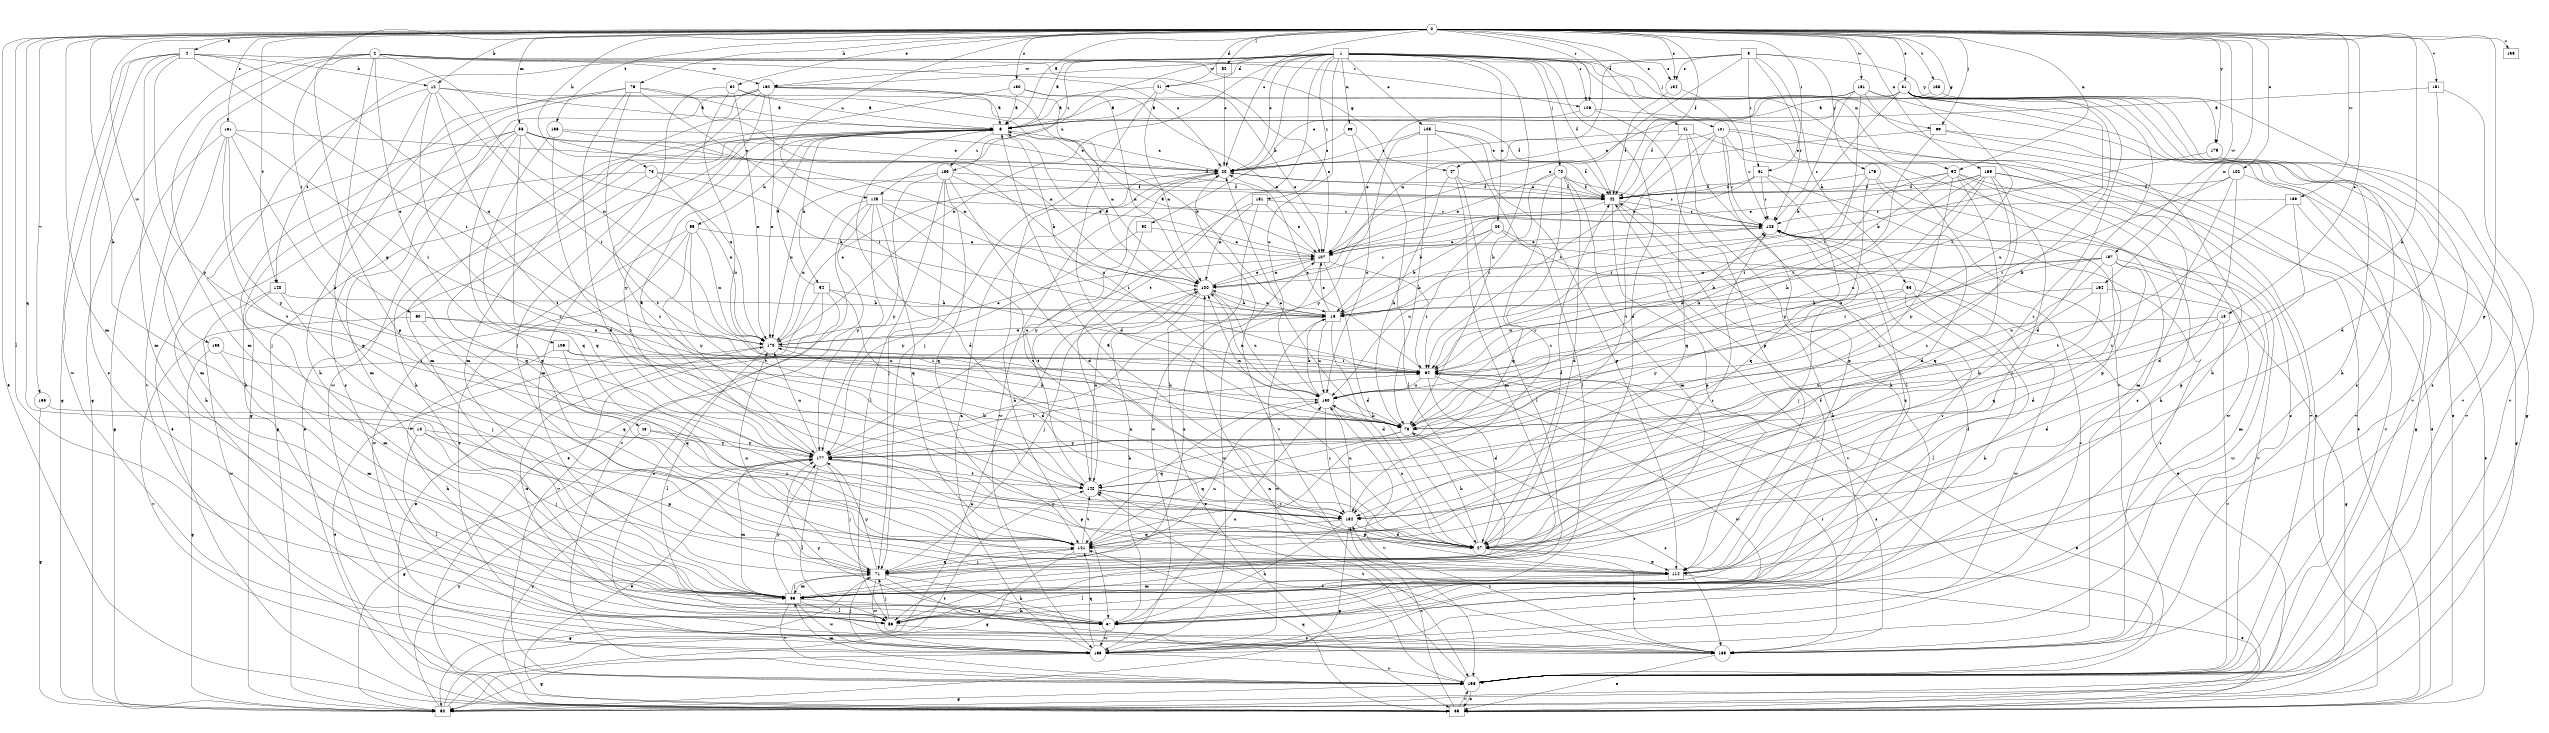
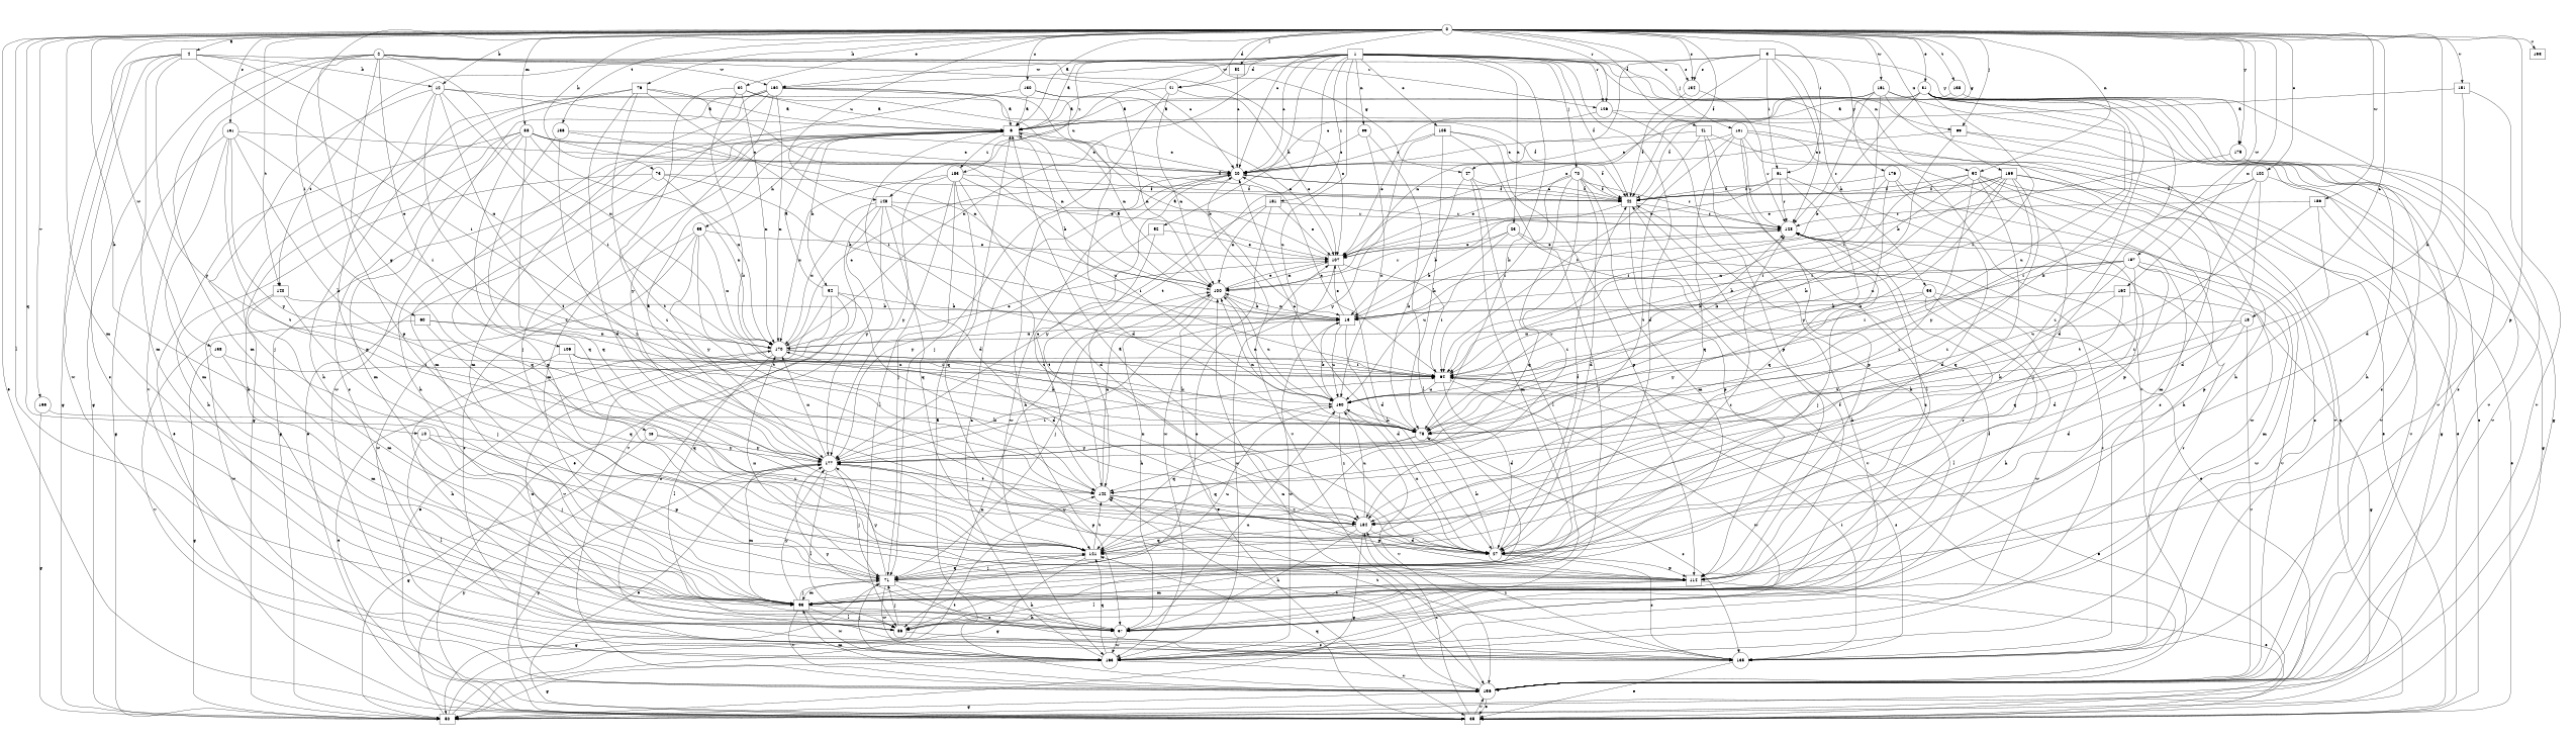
  strict digraph {
    node [shape=circle]
    4 [shape=box]
    0
    6 [shape=box]
    10
    12
    18
    20
    21
    31
    32
    35 [shape=box]
    41 [shape=box]
    42 [shape=box]
    47
    60 [shape=box]
    61 [shape=box]
    69 [shape=box]
    73
    76 [shape=box]
    78
    82 [shape=box]
    86
    88
    93 [shape=box]
    94
    101
    102
    114 [shape=box]
    121 [shape=box]
    126
    130
    131
    134
    136
    138
    140 [shape=box]
    148 [shape=box]
    151 [shape=box]
    153 [shape=box]
    155
    157
    158
    159 [shape=box]
    161
    164 [shape=box]
    169 [shape=box]
    175
    170
    50 [shape=box]
    107 [shape=box]
    64 [shape=box]
    135
    163
    177
    27
    150
    183
    54 [shape=box]
    55
    57
    71 [shape=box]
    142
    184
    156
    100
    13 [shape=box]
    128
    1 [shape=box]
    23
    52 [shape=box]
    70
    99
    105 [shape=box]
    162
    181 [shape=box]
    2
    48
    106 [shape=box]
    3 [shape=box]
    53
    176
    4 -> 12 [label=b]
    4 -> 93 [label=m]
    4 -> 170 [label=x]
    4 -> 50 [label=g]
    4 -> 107 [label=o]
    4 -> 64 [label=i]
    4 -> 135 [label=s]
    4 -> 163 [label=w]
    4 -> 177 [label=y]
    0 -> 4 [label=a]
    0 -> 6 [label=a]
    0 -> 10 [label=b]
    0 -> 12 [label=b]
    0 -> 18 [label=c]
    0 -> 20 [label=c]
    0 -> 21 [label=d]
    0 -> 31 [label=e]
    0 -> 32 [label=e]
    0 -> 35 [label=e]
    0 -> 41 [label=f]
    0 -> 42 [label=f]
    0 -> 47 [label=g]
    0 -> 60 [label=i]
    0 -> 61 [label=i]
    0 -> 69 [label=j]
    0 -> 73 [label=k]
    0 -> 76 [label=k]
    0 -> 78 [label=k]
    0 -> 82 [label=l]
    0 -> 86 [label=l]
    0 -> 88 [label=m]
    0 -> 93 [label=m]
    0 -> 94 [label=n]
    0 -> 101 [label=o]
    0 -> 102 [label=o]
    0 -> 114 [label=p]
    0 -> 121 [label=q]
    0 -> 126 [label=r]
    0 -> 130 [label=s]
    0 -> 131 [label=s]
    0 -> 134 [label=s]
    0 -> 136 [label=t]
    0 -> 138 [label=t]
    0 -> 140 [label=t]
    0 -> 148 [label=u]
    0 -> 151 [label=v]
    0 -> 153 [label=v]
    0 -> 155 [label=v]
    0 -> 157 [label=w]
    0 -> 158 [label=w]
    0 -> 159 [label=w]
    0 -> 161 [label=w]
    0 -> 164 [label=x]
    0 -> 169 [label=x]
    0 -> 175 [label=y]
    6 -> 20 [label=c]
    6 -> 35 [label=e]
    6 -> 93 [label=m]
    6 -> 50 [label=g]
    6 -> 27 [label=d]
    6 -> 150 [label=u]
    6 -> 183 [label=z]
    6 -> 54 [label=h]
    6 -> 55 [label=h]
    6 -> 57 [label=h]
    10 -> 86 [label=l]
    10 -> 114 [label=p]
    10 -> 177 [label=y]
    10 -> 71 [label=j]
    12 -> 6 [label=a]
    12 -> 42 [label=f]
    12 -> 114 [label=p]
    12 -> 64 [label=i]
    12 -> 71 [label=j]
    12 -> 142 [label=t]
    12 -> 184 [label=z]
    18 -> 78 [label=k]
    18 -> 170 [label=x]
    18 -> 27 [label=d]
    18 -> 156 [label=v]
    20 -> 42 [label=f]
    20 -> 163 [label=w]
    20 -> 57 [label=h]
    20 -> 156 [label=v]
    21 -> 6 [label=a]
    21 -> 107 [label=o]
    21 -> 71 [label=j]
    21 -> 100 [label=n]
    31 -> 6 [label=a]
    31 -> 20 [label=c]
    31 -> 78 [label=k]
    31 -> 50 [label=g]
    31 -> 64 [label=i]
    31 -> 135 [label=s]
    31 -> 27 [label=d]
    31 -> 150 [label=u]
    31 -> 57 [label=h]
    31 -> 184 [label=z]
    31 -> 156 [label=v]
    31 -> 13 [label=b]
    32 -> 6 [label=a]
    32 -> 78 [label=k]
    32 -> 170 [label=x]
    32 -> 184 [label=z]
    32 -> 100 [label=n]
    35 -> 121 [label=q]
    35 -> 177 [label=y]
    35 -> 184 [label=z]
    35 -> 156 [label=v]
    41 -> 20 [label=c]
    41 -> 35 [label=e]
    41 -> 86 [label=l]
    41 -> 64 [label=t]
    41 -> 57 [label=h]
    42 -> 20 [label=c]
    42 -> 114 [label=p]
    42 -> 57 [label=h]
    42 -> 13 [label=b]
    42 -> 128 [label=r]
    47 -> 42 [label=f]
    47 -> 78 [label=k]
    47 -> 86 [label=l]
    47 -> 93 [label=m]
    60 -> 121 [label=q]
    60 -> 170 [label=x]
    60 -> 150 [label=u]
    60 -> 156 [label=v]
    61 -> 42 [label=f]
    61 -> 121 [label=q]
    61 -> 107 [label=o]
    61 -> 27 [label=d]
    61 -> 128 [label=r]
    69 -> 20 [label=c]
    69 -> 78 [label=k]
    69 -> 50 [label=g]
    69 -> 156 [label=v]
    73 -> 42 [label=f]
    73 -> 121 [label=q]
    73 -> 170 [label=x]
    73 -> 57 [label=h]
    73 -> 13 [label=b]
    76 -> 6 [label=a]
    76 -> 64 [label=i]
    76 -> 135 [label=s]
    76 -> 27 [label=d]
    76 -> 57 [label=h]
    76 -> 142 [label=t]
    76 -> 100 [label=n]
    78 -> 20 [label=c]
    78 -> 121 [label=q]
    78 -> 135 [label=s]
    78 -> 177 [label=y]
    78 -> 100 [label=n]
    78 -> 128 [label=r]
    82 -> 20 [label=c]
    86 -> 170 [label=x]
    86 -> 135 [label=s]
    86 -> 71 [label=j]
    88 -> 20 [label=c]
    88 -> 35 [label=e]
    88 -> 42 [label=f]
    88 -> 93 [label=m]
    88 -> 114 [label=p]
    88 -> 121 [label=q]
    88 -> 170 [label=x]
    88 -> 57 [label=h]
    88 -> 13 [label=b]
    93 -> 42 [label=f]
    93 -> 86 [label=l]
    93 -> 107 [label=o]
    93 -> 163 [label=w]
    93 -> 177 [label=y]
    93 -> 57 [label=h]
    93 -> 71 [label=j]
    93 -> 156 [label=v]
    93 -> 128 [label=r]
    94 -> 42 [label=f]
    94 -> 78 [label=k]
    94 -> 121 [label=q]
    94 -> 64 [label=i]
    94 -> 135 [label=s]
    94 -> 57 [label=h]
    94 -> 71 [label=j]
    94 -> 184 [label=z]
    101 -> 20 [label=c]
    101 -> 35 [label=e]
    101 -> 114 [label=p]
    101 -> 121 [label=q]
    101 -> 135 [label=s]
    101 -> 142 [label=t]
    101 -> 156 [label=v]
    101 -> 128 [label=r]
    102 -> 42 [label=f]
    102 -> 50 [label=g]
    102 -> 64 [label=i]
    102 -> 27 [label=d]
    102 -> 184 [label=z]
    114 -> 35 [label=e]
    114 -> 86 [label=l]
    114 -> 93 [label=m]
    114 -> 128 [label=r]
    121 -> 50 [label=g]
    121 -> 71 [label=j]
    121 -> 142 [label=t]
    126 -> 35 [label=e]
    126 -> 114 [label=p]
    126 -> 107 [label=o]
    130 -> 6 [label=a]
    130 -> 93 [label=m]
    130 -> 107 [label=o]
    130 -> 100 [label=n]
    131 -> 20 [label=c]
    131 -> 78 [label=k]
    131 -> 93 [label=m]
    131 -> 50 [label=g]
    131 -> 64 [label=i]
    131 -> 177 [label=y]
    131 -> 142 [label=t]
    134 -> 42 [label=f]
    134 -> 128 [label=r]
    136 -> 20 [label=c]
    136 -> 121 [label=q]
    136 -> 184 [label=z]
    136 -> 100 [label=n]
    138 -> 6 [label=a]
    138 -> 135 [label=s]
    140 -> 93 [label=m]
    140 -> 163 [label=w]
    140 -> 71 [label=j]
    140 -> 13 [label=b]
    148 -> 35 [label=e]
    148 -> 121 [label=q]
    148 -> 170 [label=x]
    148 -> 64 [label=i]
    148 -> 177 [label=y]
    148 -> 184 [label=z]
    148 -> 156 [label=v]
    148 -> 128 [label=r]
    151 -> 6 [label=a]
    151 -> 27 [label=d]
    151 -> 156 [label=v]
    155 -> 78 [label=k]
    155 -> 50 [label=g]
    157 -> 93 [label=m]
    157 -> 121 [label=q]
    157 -> 64 [label=i]
    157 -> 163 [label=w]
    157 -> 27 [label=d]
    157 -> 150 [label=u]
    157 -> 100 [label=n]
    157 -> 13 [label=b]
    158 -> 93 [label=m]
    158 -> 50 [label=g]
    158 -> 64 [label=i]
    159 -> 35 [label=e]
    159 -> 114 [label=p]
    159 -> 142 [label=t]
    159 -> 128 [label=r]
    161 -> 6 [label=a]
    161 -> 35 [label=e]
    161 -> 42 [label=f]
    161 -> 64 [label=i]
    161 -> 57 [label=h]
    161 -> 156 [label=v]
    161 -> 128 [label=r]
    164 -> 50 [label=g]
    164 -> 142 [label=t]
    164 -> 184 [label=z]
    164 -> 13 [label=b]
    169 -> 42 [label=f]
    169 -> 78 [label=k]
    169 -> 93 [label=m]
    169 -> 107 [label=o]
    169 -> 64 [label=i]
    169 -> 177 [label=y]
    169 -> 150 [label=u]
    169 -> 184 [label=z]
    169 -> 156 [label=v]
    175 -> 156 [label=v]
    175 -> 13 [label=b]
    170 -> 20 [label=c]
    170 -> 35 [label=e]
    170 -> 78 [label=k]
    170 -> 86 [label=l]
    170 -> 107 [label=o]
    170 -> 64 [label=i]
    50 -> 177 [label=y]
    50 -> 142 [label=t]
    50 -> 100 [label=n]
    107 -> 6 [label=a]
    107 -> 64 [label=i]
    107 -> 163 [label=w]
    107 -> 27 [label=d]
    107 -> 100 [label=n]
    64 -> 20 [label=c]
    64 -> 35 [label=e]
    64 -> 135 [label=s]
    64 -> 163 [label=w]
    64 -> 27 [label=d]
    64 -> 150 [label=u]
    135 -> 35 [label=e]
    135 -> 64 [label=i]
    135 -> 142 [label=t]
    135 -> 184 [label=z]
    135 -> 128 [label=r]
    163 -> 20 [label=c]
    163 -> 42 [label=f]
    163 -> 121 [label=q]
    163 -> 50 [label=g]
    163 -> 71 [label=j]
    163 -> 156 [label=v]
    163 -> 128 [label=r]
    177 -> 6 [label=a]
    177 -> 35 [label=e]
    177 -> 86 [label=l]
    177 -> 93 [label=m]
    177 -> 114 [label=p]
    177 -> 170 [label=x]
    177 -> 64 [label=i]
    177 -> 71 [label=j]
    177 -> 142 [label=t]
    27 -> 6 [label=a]
    27 -> 42 [label=f]
    27 -> 78 [label=k]
    27 -> 114 [label=p]
    27 -> 135 [label=s]
    27 -> 177 [label=y]
    27 -> 150 [label=u]
    150 -> 78 [label=k]
    150 -> 121 [label=q]
    150 -> 184 [label=z]
    150 -> 156 [label=v]
    150 -> 100 [label=n]
    150 -> 13 [label=b]
    183 -> 42 [label=f]
    183 -> 86 [label=l]
    183 -> 121 [label=q]
    183 -> 170 [label=x]
    183 -> 107 [label=o]
    183 -> 177 [label=y]
    183 -> 27 [label=d]
    183 -> 71 [label=j]
    54 -> 6 [label=a]
    54 -> 35 [label=e]
    54 -> 135 [label=s]
    54 -> 27 [label=d]
    54 -> 156 [label=v]
    54 -> 13 [label=b]
    55 -> 170 [label=x]
    55 -> 107 [label=o]
    55 -> 135 [label=s]
    55 -> 163 [label=w]
    55 -> 177 [label=y]
    55 -> 142 [label=t]
    57 -> 163 [label=w]
    57 -> 177 [label=y]
    57 -> 150 [label=u]
    71 -> 93 [label=m]
    71 -> 121 [label=q]
    71 -> 170 [label=x]
    71 -> 50 [label=g]
    71 -> 135 [label=s]
    71 -> 163 [label=w]
    71 -> 177 [label=y]
    71 -> 150 [label=u]
    71 -> 57 [label=h]
    71 -> 128 [label=r]
    142 -> 20 [label=c]
    142 -> 114 [label=p]
    142 -> 184 [label=z]
    142 -> 100 [label=n]
    184 -> 121 [label=q]
    184 -> 170 [label=x]
    184 -> 50 [label=g]
    184 -> 27 [label=d]
    184 -> 150 [label=u]
    184 -> 57 [label=h]
+   156 -> 6 [label=a]
    156 -> 35 [label=e]
    156 -> 93 [label=m]
    156 -> 50 [label=g]
    156 -> 142 [label=t]
    156 -> 100 [label=n]
    100 -> 6 [label=a]
    100 -> 35 [label=e]
    100 -> 107 [label=o]
    100 -> 150 [label=u]
    100 -> 57 [label=h]
    100 -> 71 [label=j]
    100 -> 13 [label=b]
    100 -> 128 [label=r]
    13 -> 170 [label=x]
    13 -> 107 [label=o]
    13 -> 163 [label=w]
    13 -> 27 [label=d]
    13 -> 150 [label=u]
    13 -> 100 [label=n]
    128 -> 107 [label=o]
    128 -> 71 [label=j]
    128 -> 156 [label=v]
    1 -> 6 [label=a]
    1 -> 20 [label=c]
    1 -> 21 [label=d]
    1 -> 42 [label=f]
    1 -> 69 [label=j]
    1 -> 78 [label=k]
    1 -> 94 [label=n]
    1 -> 126 [label=r]
    1 -> 134 [label=s]
    1 -> 140 [label=t]
    1 -> 148 [label=u]
    1 -> 170 [label=x]
    1 -> 27 [label=d]
    1 -> 150 [label=u]
    1 -> 183 [label=z]
    1 -> 142 [label=t]
    1 -> 156 [label=v]
    1 -> 23 [label=n]
    1 -> 52 [label=h]
    1 -> 70 [label=j]
    1 -> 99 [label=n]
    1 -> 105 [label=o]
    1 -> 162 [label=w]
    1 -> 181 [label=z]
    23 -> 35 [label=e]
    23 -> 107 [label=o]
    23 -> 150 [label=u]
    23 -> 156 [label=v]
    23 -> 13 [label=b]
    52 -> 107 [label=o]
    52 -> 177 [label=y]
    52 -> 142 [label=t]
    70 -> 42 [label=f]
    70 -> 93 [label=m]
    70 -> 121 [label=q]
    70 -> 107 [label=o]
    70 -> 64 [label=i]
    70 -> 27 [label=d]
    70 -> 184 [label=z]
    70 -> 128 [label=r]
    99 -> 20 [label=c]
    99 -> 86 [label=l]
    99 -> 150 [label=u]
    105 -> 20 [label=c]
    105 -> 42 [label=f]
    105 -> 78 [label=k]
    105 -> 86 [label=l]
    105 -> 114 [label=p]
    105 -> 177 [label=y]
    162 -> 6 [label=a]
    162 -> 93 [label=m]
    162 -> 170 [label=x]
    162 -> 50 [label=g]
    162 -> 163 [label=w]
    162 -> 177 [label=y]
    162 -> 27 [label=d]
    162 -> 71 [label=j]
    162 -> 13 [label=b]
    181 -> 107 [label=o]
    181 -> 163 [label=w]
    181 -> 177 [label=y]
    181 -> 100 [label=n]
    181 -> 128 [label=r]
    2 -> 20 [label=c]
    2 -> 47 [label=g]
    2 -> 93 [label=m]
    2 -> 114 [label=p]
    2 -> 126 [label=r]
    2 -> 170 [label=x]
    2 -> 50 [label=g]
    2 -> 156 [label=v]
    2 -> 162 [label=w]
    2 -> 48 [label=g]
    2 -> 106 [label=o]
    48 -> 50 [label=g]
    48 -> 177 [label=y]
    48 -> 184 [label=z]
    106 -> 78 [label=k]
    106 -> 121 [label=q]
    106 -> 64 [label=i]
    106 -> 57 [label=h]
    3 -> 61 [label=i]
    3 -> 134 [label=s]
    3 -> 175 [label=y]
    3 -> 107 [label=o]
    3 -> 100 [label=n]
    3 -> 128 [label=r]
    3 -> 162 [label=w]
    3 -> 53 [label=h]
    3 -> 176 [label=y]
    53 -> 86 [label=l]
    53 -> 163 [label=w]
    53 -> 177 [label=y]
    53 -> 57 [label=h]
    53 -> 13 [label=b]
    176 -> 42 [label=f]
    176 -> 114 [label=p]
    176 -> 64 [label=i]
    176 -> 163 [label=w]
    176 -> 177 [label=y]
  }
